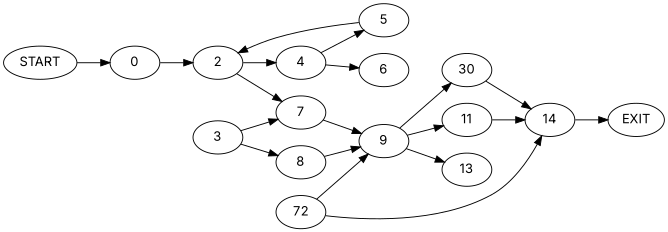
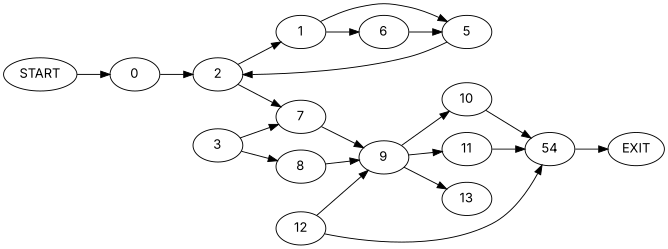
  digraph {
    fontname=Inter
    rankdir=LR
    node [fontname=Inter]
    edge [fontname=Inter]
    n1 [label=START]
    n2 [label=0]
    2
    n4 [label=EXIT]
-   4
+   4 [label=1]
    7
    3
    8
    5
    6
    9
-   10 [label=30]
+   10
    11
    13
-   14
-   12 [label=72]
+   14 [label=54]
+   12
    n1 -> n2
    n2 -> 2
    2 -> 4
    2 -> 7
    4 -> 5
    4 -> 6
    7 -> 9
    3 -> 7
    3 -> 8
    8 -> 9
    5 -> 2
+   6 -> 5
    9 -> 10
    9 -> 11
    9 -> 13
    10 -> 14
    11 -> 14
    14 -> n4
    12 -> 9
    12 -> 14
  }
